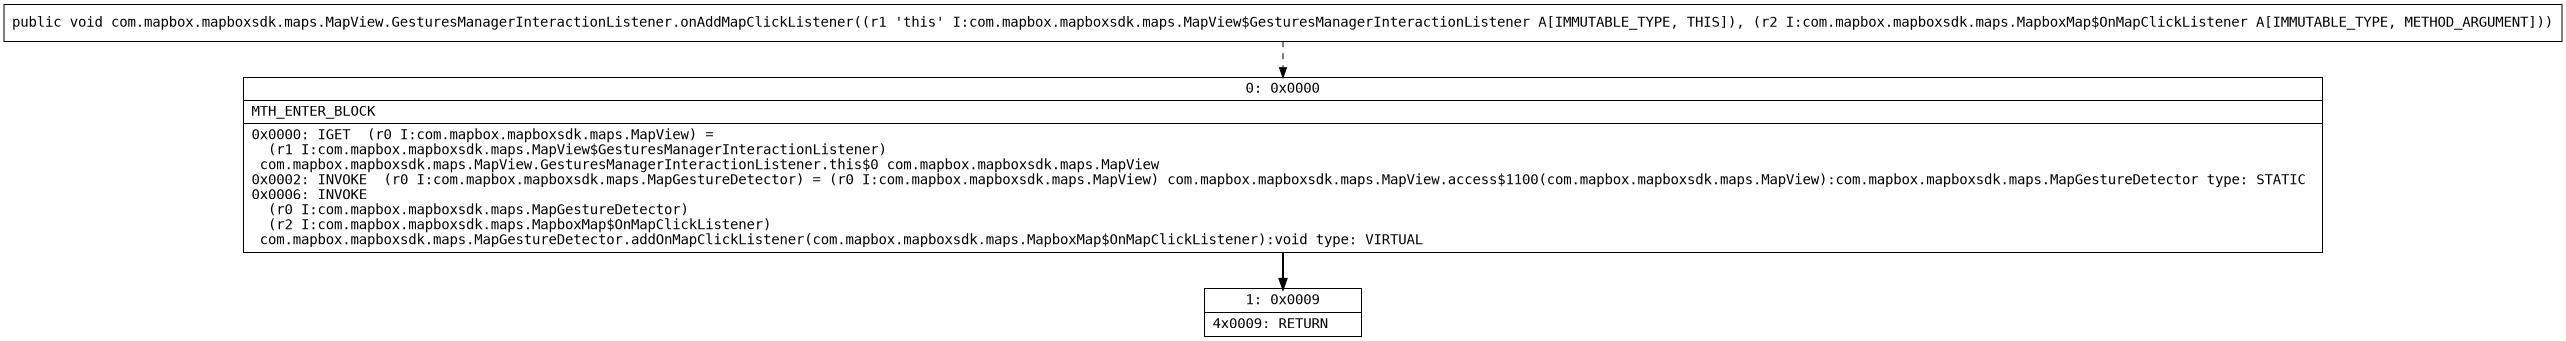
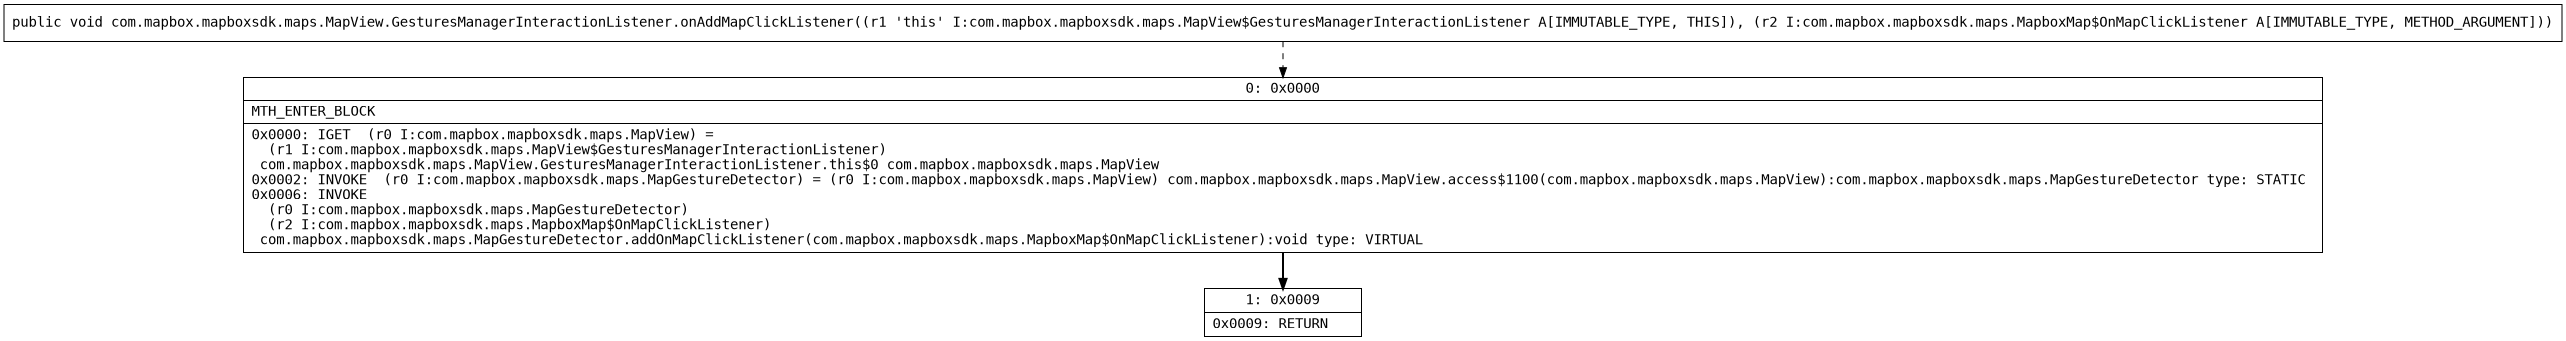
  digraph {
    fontname="DejaVu Sans Mono"
    node [shape=record fontname="DejaVu Sans Mono"]
    edge [fontname="DejaVu Sans Mono"]
    n1 [label="{0\:\ 0x0000|MTH_ENTER_BLOCK\l|0x0000: IGET  (r0 I:com.mapbox.mapboxsdk.maps.MapView) = \l  (r1 I:com.mapbox.mapboxsdk.maps.MapView$GesturesManagerInteractionListener)\l com.mapbox.mapboxsdk.maps.MapView.GesturesManagerInteractionListener.this$0 com.mapbox.mapboxsdk.maps.MapView \l0x0002: INVOKE  (r0 I:com.mapbox.mapboxsdk.maps.MapGestureDetector) = (r0 I:com.mapbox.mapboxsdk.maps.MapView) com.mapbox.mapboxsdk.maps.MapView.access$1100(com.mapbox.mapboxsdk.maps.MapView):com.mapbox.mapboxsdk.maps.MapGestureDetector type: STATIC \l0x0006: INVOKE  \l  (r0 I:com.mapbox.mapboxsdk.maps.MapGestureDetector)\l  (r2 I:com.mapbox.mapboxsdk.maps.MapboxMap$OnMapClickListener)\l com.mapbox.mapboxsdk.maps.MapGestureDetector.addOnMapClickListener(com.mapbox.mapboxsdk.maps.MapboxMap$OnMapClickListener):void type: VIRTUAL \l}"]
-   n2 [label="{1\:\ 0x0009|4x0009: RETURN   \l}"]
+   n2 [label="{1\:\ 0x0009|0x0009: RETURN   \l}"]
    n3 [label="{public void com.mapbox.mapboxsdk.maps.MapView.GesturesManagerInteractionListener.onAddMapClickListener((r1 'this' I:com.mapbox.mapboxsdk.maps.MapView$GesturesManagerInteractionListener A[IMMUTABLE_TYPE, THIS]), (r2 I:com.mapbox.mapboxsdk.maps.MapboxMap$OnMapClickListener A[IMMUTABLE_TYPE, METHOD_ARGUMENT])) }"]
    n1 -> n2 [style=bold]
    n3 -> n1 [style=dashed]
  }
